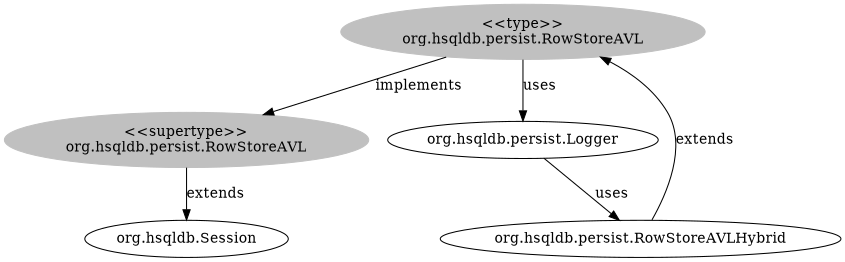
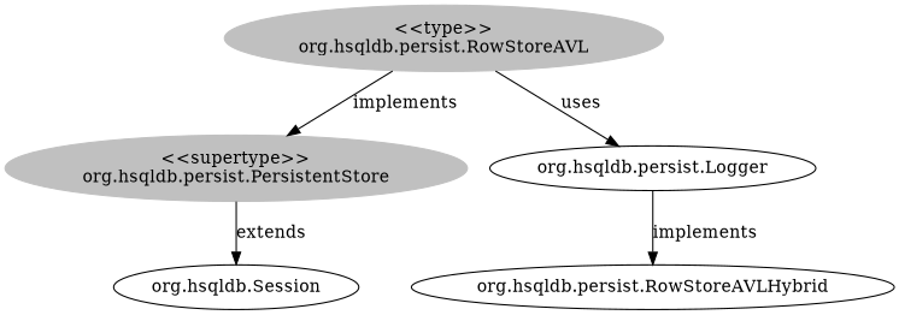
  digraph {
    n1 [color=grey label="<<type>>\norg.hsqldb.persist.RowStoreAVL" style=filled]
-   n2 [color=grey label="<<supertype>>\norg.hsqldb.persist.RowStoreAVL" style=filled]
+   n2 [color=grey label="<<supertype>>\norg.hsqldb.persist.PersistentStore" style=filled]
    n3 [label="org.hsqldb.persist.Logger"]
    n4 [label="org.hsqldb.Session"]
    n5 [label="org.hsqldb.persist.RowStoreAVLHybrid"]
    n1 -> n2 [label=implements]
    n1 -> n3 [label=uses]
    n2 -> n4 [label=extends]
-   n3 -> n5 [label=uses]
-   n5 -> n1 [label=extends]
+   n3 -> n5 [label=implements]
  }
